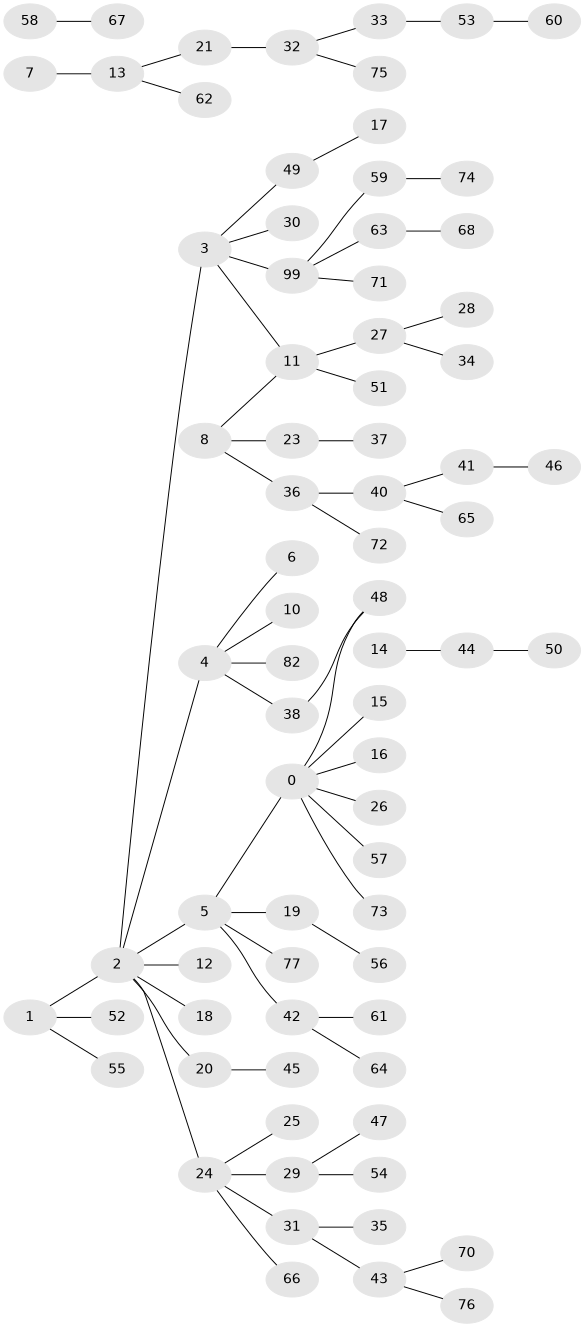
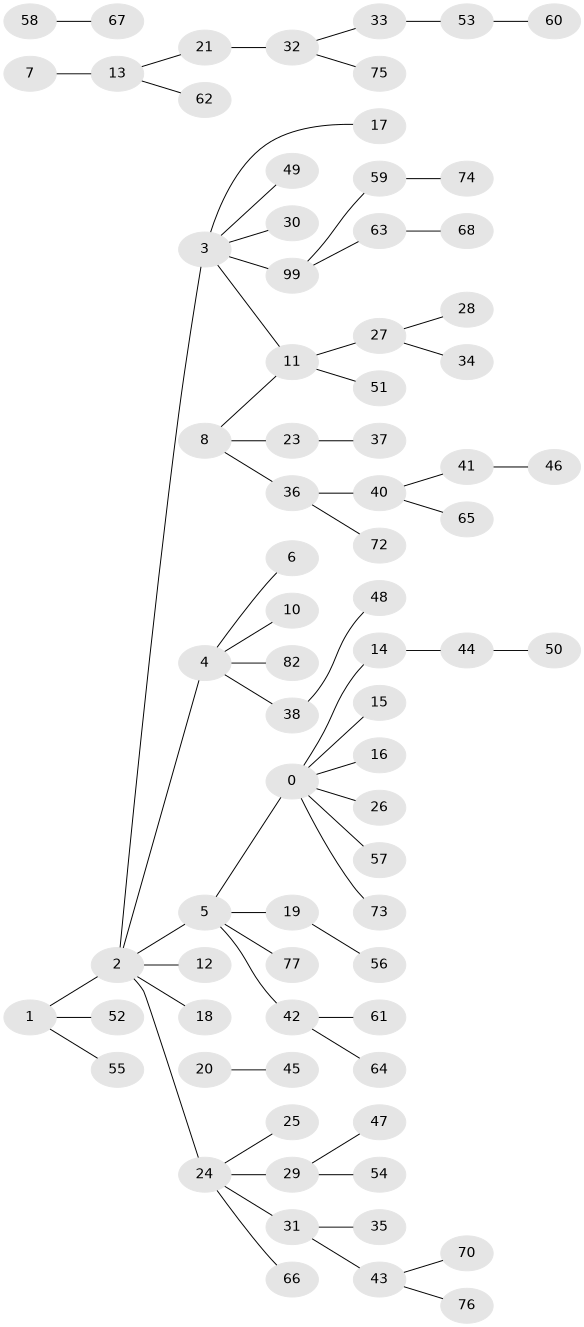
  graph {
    fontname="DejaVu Sans"
    rankdir=LR
    node [color=gray90 fontname="DejaVu Sans" style=filled]
    edge [fontname="DejaVu Sans"]
    1
    2
    52
    55
    3
    4
    5
    12
    18
    20
    24
    17
    30
    n14 [label=99]
    49
    11
    6
    10
    n19 [label=82]
    38
    n21 [label=0]
    19
    77
    42
    45
    25
    29
    31
    66
    8
    23
    36
    59
    63
-   71
    7
    13
    48
    14
    15
    16
    26
    57
    73
    56
    21
    62
    27
    51
    37
    40
    72
    44
    28
    34
    61
    64
    32
    50
    33
    75
    47
    54
    35
    43
    70
    76
    53
    60
    41
    65
    74
    68
    46
    58
    67
    1 -- 2
    1 -- 52
    1 -- 55
    2 -- 3
    2 -- 4
    2 -- 5
    2 -- 12
    2 -- 18
-   2 -- 20
    2 -- 24
-   49 -- 17
+   3 -- 17
    3 -- 30
    3 -- n14
    3 -- 49
    3 -- 11
    4 -- 6
    4 -- 10
    4 -- n19
    4 -- 38
    5 -- n21
    5 -- 19
    5 -- 77
    5 -- 42
    20 -- 45
    24 -- 25
    24 -- 29
    24 -- 31
    24 -- 66
    n14 -- 59
    n14 -- 63
-   n14 -- 71
    11 -- 27
    11 -- 51
    38 -- 48
-   n21 -- 48
+   n21 -- 14
    n21 -- 15
    n21 -- 16
    n21 -- 26
    n21 -- 57
    n21 -- 73
    19 -- 56
    42 -- 61
    42 -- 64
    29 -- 47
    29 -- 54
    31 -- 35
    31 -- 43
    8 -- 11
    8 -- 23
    8 -- 36
    23 -- 37
    36 -- 40
    36 -- 72
    59 -- 74
    63 -- 68
    7 -- 13
    13 -- 21
    13 -- 62
    14 -- 44
    21 -- 32
    27 -- 28
    27 -- 34
    40 -- 41
    40 -- 65
    44 -- 50
    32 -- 33
    32 -- 75
    33 -- 53
    43 -- 70
    43 -- 76
    53 -- 60
    41 -- 46
    58 -- 67
  }
